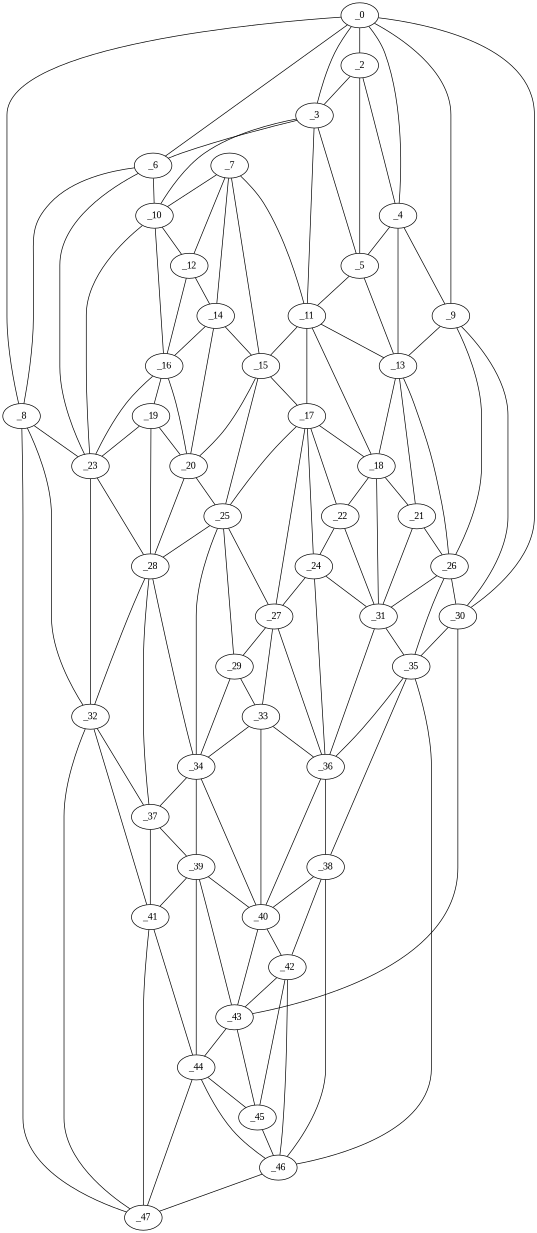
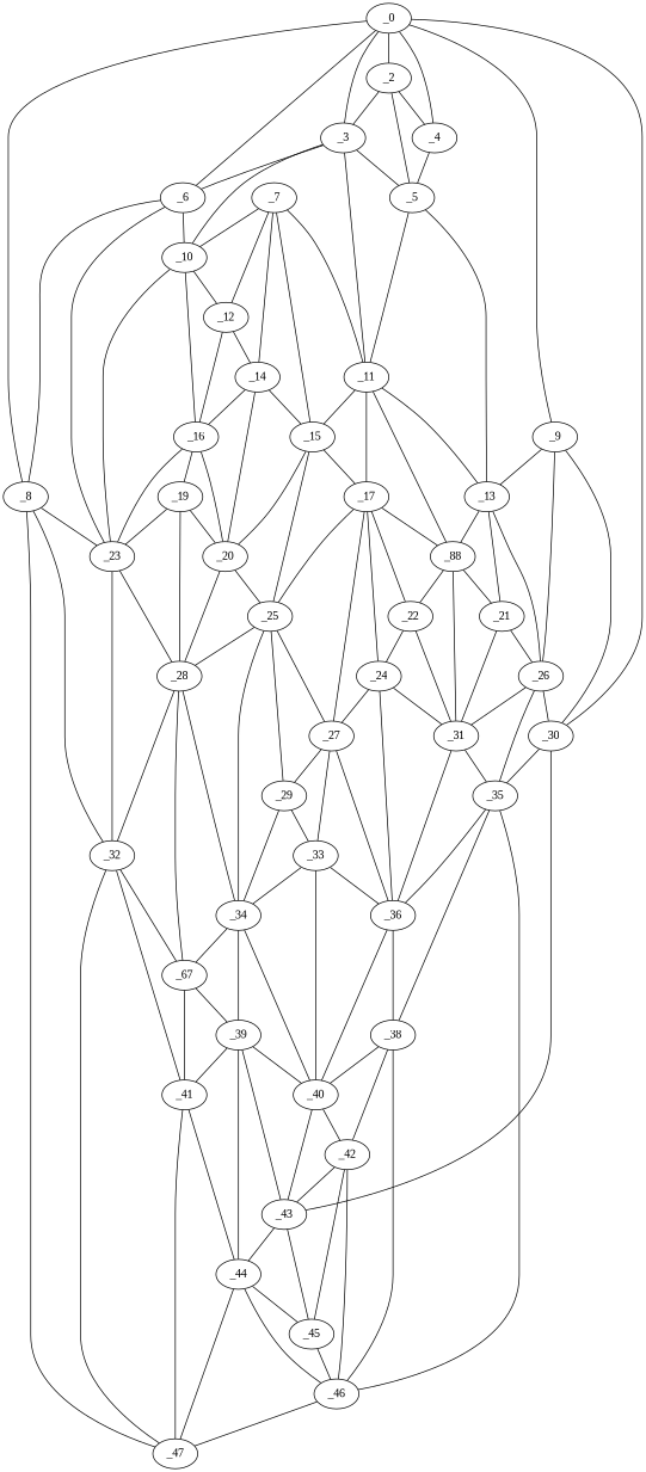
  graph {
    fontname="Liberation Serif"
    node [fontname="Liberation Serif" x=44 y=8]
    edge [fontname="Liberation Serif" valence=2]
    _0 [x=9]
    _2 [x=29 y=26]
    _3 [x=33 y=36]
    _4 [x=34]
    _6 [x=39 y=92]
    _8 [y=124]
    _9 [x=45 y=7]
    _30 [x=79 y=3]
    _5 [x=36 y=30]
    _10 [x=46 y=79]
    _11 [x=50 y=39]
    _13 [x=51 y=13]
    _23 [x=69 y=78]
    _32 [x=80 y=77]
    _47 [x=118 y=118]
    _26 [x=74 y=9]
    _35 [x=86 y=13]
    _43 [x=108 y=49]
    _7 [y=47]
    _12 [x=50 y=69]
    _14 [x=56 y=64]
    _15 [x=57 y=53]
    _16 [x=61 y=68]
    _17 [x=62 y=44]
-   _18 [x=65 y=28]
+   _18 [x=65 y=28 label=_88]
    _21 [x=68 y=14]
    _28 [x=76 y=66]
-   _37 [x=91 y=65]
+   _37 [x=91 y=65 label=_67]
    _41 [x=102 y=65]
    _31 [x=80 y=24]
    _46 [x=118 y=43]
    _36 [x=86 y=32]
    _38 [x=99 y=34]
    _20 [x=66 y=62]
    _25 [x=73 y=58]
    _19 [x=65 y=67]
    _22 [x=68 y=33]
    _24 [x=73 y=39]
    _27 [x=74 y=43]
    _34 [x=85 y=57]
    _29 [x=78 y=52]
    _39 [x=100 y=56]
    _44 [x=113 y=64]
    _33 [x=81 y=51]
    _40 [x=101 y=49]
    _42 [x=104 y=38]
    _45 [x=114 y=48]
    _0 -- _2
    _0 -- _3 [valence=1]
    _0 -- _4
    _0 -- _6 [valence=1]
    _0 -- _8 [valence=1]
    _0 -- _9 [valence=1]
    _0 -- _30 [valence=1]
    _2 -- _3
    _2 -- _4
    _2 -- _5 [valence=1]
    _3 -- _6
    _3 -- _5
    _3 -- _10
    _3 -- _11
-   _4 -- _9
    _4 -- _5
-   _4 -- _13 [valence=1]
    _6 -- _8
    _6 -- _10
    _6 -- _23
    _8 -- _23 [valence=1]
    _8 -- _32
    _8 -- _47 [valence=1]
    _9 -- _30
    _9 -- _13
    _9 -- _26
    _30 -- _35
    _30 -- _43 [valence=1]
    _5 -- _11
    _5 -- _13
    _10 -- _23
    _10 -- _12
    _10 -- _16
    _11 -- _13
    _11 -- _15
    _11 -- _17 [valence=1]
    _11 -- _18
    _13 -- _26
    _13 -- _18
    _13 -- _21
    _23 -- _32 [valence=1]
    _23 -- _28
    _32 -- _47 [valence=1]
    _32 -- _37
    _32 -- _41
    _26 -- _30
    _26 -- _35
    _26 -- _31
    _35 -- _46 [valence=1]
    _35 -- _36
    _35 -- _38 [valence=1]
    _43 -- _44
    _43 -- _45
    _7 -- _10
    _7 -- _11
    _7 -- _12 [valence=1]
    _7 -- _14
    _7 -- _15 [valence=1]
    _12 -- _14
    _12 -- _16 [valence=1]
    _14 -- _15
    _14 -- _16 [valence=1]
    _14 -- _20
    _15 -- _17
    _15 -- _20
    _15 -- _25 [valence=1]
    _16 -- _23
    _16 -- _20
    _16 -- _19
    _17 -- _18 [valence=1]
    _17 -- _25
    _17 -- _22 [valence=1]
    _17 -- _24
    _17 -- _27
    _18 -- _21
    _18 -- _31 [valence=1]
    _18 -- _22
    _21 -- _26
    _21 -- _31
    _28 -- _32
    _28 -- _37 [valence=1]
    _28 -- _34
    _37 -- _41
    _37 -- _39
    _41 -- _47 [valence=1]
    _41 -- _44
    _31 -- _35
    _31 -- _36 [valence=1]
    _46 -- _47 [valence=1]
    _36 -- _38
    _36 -- _40
    _38 -- _46
    _38 -- _40
    _38 -- _42
    _20 -- _28 [valence=1]
    _20 -- _25
    _25 -- _28 [valence=1]
    _25 -- _27 [valence=1]
    _25 -- _34
    _25 -- _29
    _19 -- _23 [valence=1]
    _19 -- _28
    _19 -- _20 [valence=1]
    _22 -- _31 [valence=1]
    _22 -- _24
    _24 -- _31
    _24 -- _36 [valence=1]
    _24 -- _27
    _27 -- _36
    _27 -- _29 [valence=1]
    _27 -- _33
    _34 -- _37
    _34 -- _39
    _34 -- _40
    _29 -- _34 [valence=1]
    _29 -- _33
    _39 -- _43
    _39 -- _41
    _39 -- _44 [valence=1]
    _39 -- _40 [valence=1]
    _44 -- _47
    _44 -- _46 [valence=1]
    _44 -- _45
    _33 -- _36 [valence=1]
    _33 -- _34
    _33 -- _40
    _40 -- _43
    _40 -- _42
    _42 -- _43 [valence=1]
    _42 -- _46
    _42 -- _45
    _45 -- _46
  }
